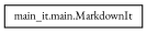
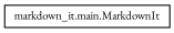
  digraph {
    rankdir=LR
    fontname="EB Garamond"
-   n1 [color=black fillcolor=white fontname="EB Garamond" fontsize=10 height=0.2 label="main_it.main.MarkdownIt" shape=record style=filled width=0.4]
+   n1 [color=black fillcolor=white fontname="EB Garamond" fontsize=10 height=0.2 label="markdown_it.main.MarkdownIt" shape=record style=filled width=0.4]
  }
